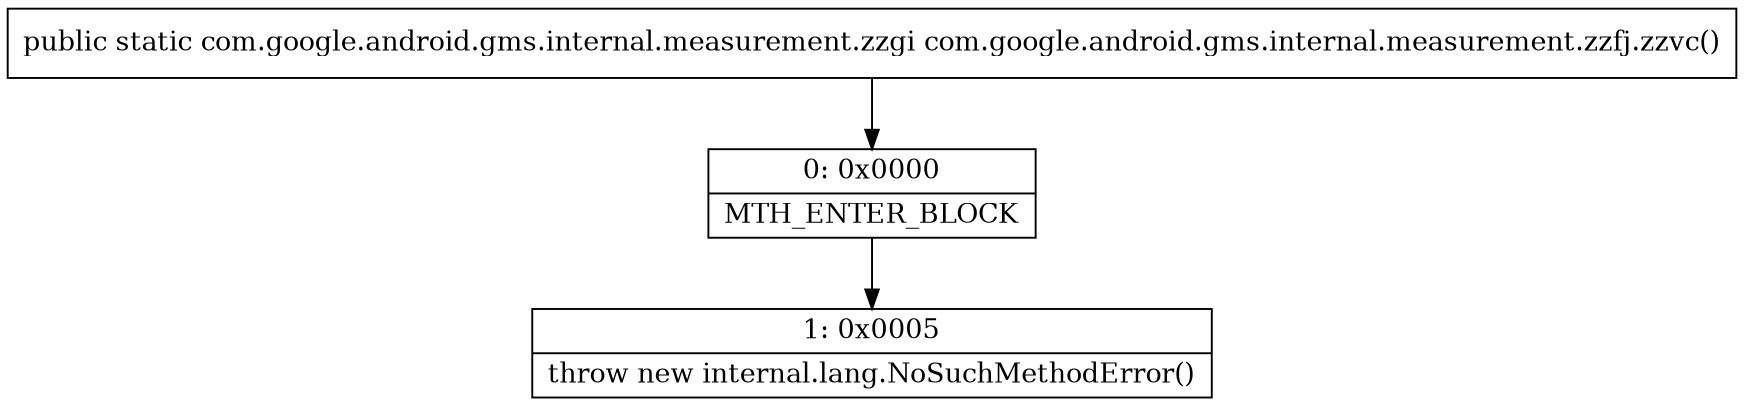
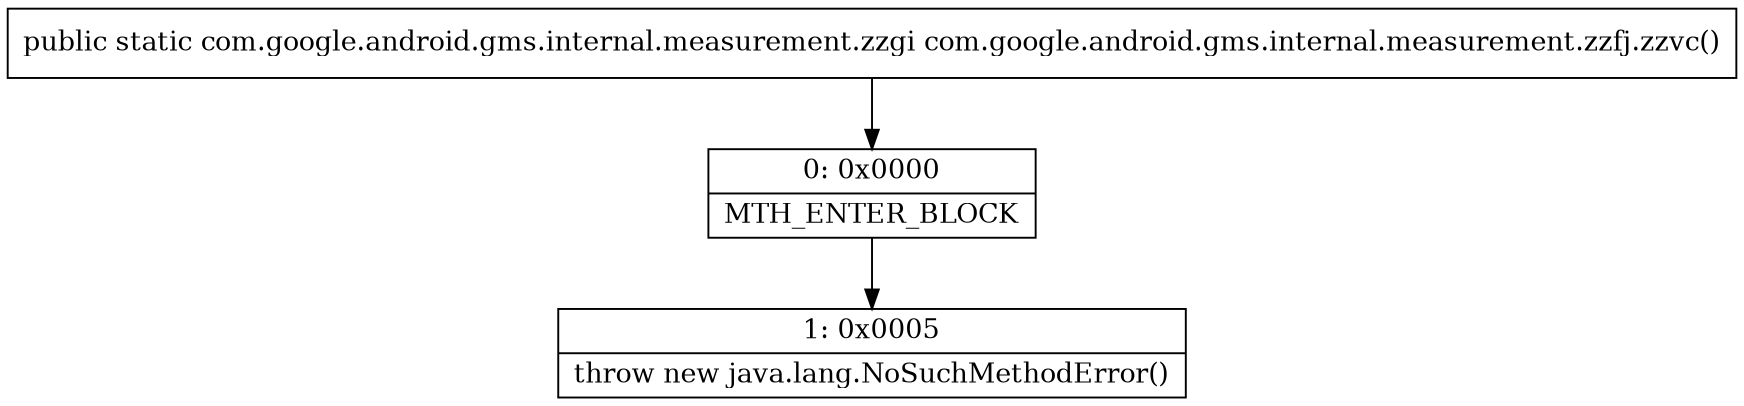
  digraph {
    node [shape=record]
    n1 [label="{0\:\ 0x0000|MTH_ENTER_BLOCK\l}"]
-   n2 [label="{1\:\ 0x0005|throw new internal.lang.NoSuchMethodError()\l}"]
+   n2 [label="{1\:\ 0x0005|throw new java.lang.NoSuchMethodError()\l}"]
    n3 [label="{public static com.google.android.gms.internal.measurement.zzgi com.google.android.gms.internal.measurement.zzfj.zzvc() }"]
    n1 -> n2
    n3 -> n1
  }
